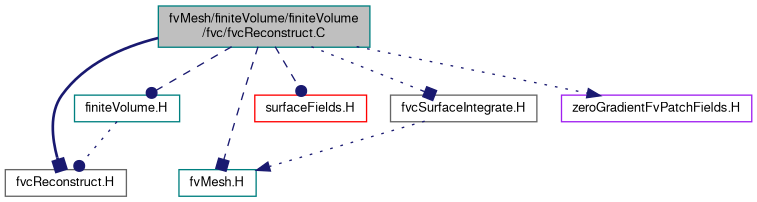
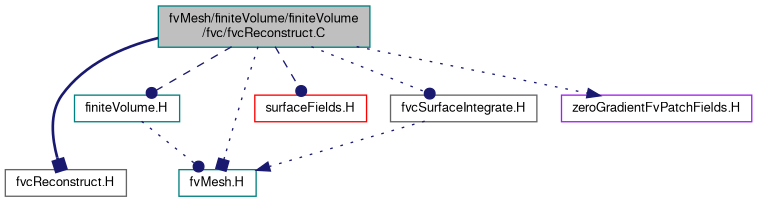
  digraph {
    node [color=teal fontname=FreeSans fontsize=10 shape=record]
    edge [arrowhead=dot color=midnightblue fontname=FreeSans fontsize=10 labelfontname=FreeSans labelfontsize=10 style=dotted]
    n1 [fillcolor=grey75 fontcolor=black height=0.2 label="fvMesh/finiteVolume/finiteVolume\l/fvc/fvcReconstruct.C" style=filled width=0.4]
    n2 [color=gray40 height=0.2 label="fvcReconstruct.H" width=0.4]
    n3 [height=0.2 label="fvMesh.H" width=0.4]
    n4 [height=0.2 label="finiteVolume.H" width=0.4]
    n5 [color=red height=0.2 label="surfaceFields.H" width=0.4]
    n6 [color=gray40 height=0.2 label="fvcSurfaceIntegrate.H" width=0.4]
    n7 [color=purple height=0.2 label="zeroGradientFvPatchFields.H" width=0.4]
    n1 -> n2 [arrowhead=box style=bold]
-   n1 -> n3 [arrowhead=box style=dashed]
+   n1 -> n3 [arrowhead=box]
    n1 -> n4 [style=dashed]
    n1 -> n5 [style=dashed]
-   n1 -> n6 [arrowhead=box]
+   n1 -> n6
    n1 -> n7 [arrowhead=normal]
-   n4 -> n2
+   n4 -> n3
    n6 -> n3 [arrowhead=normal]
  }
